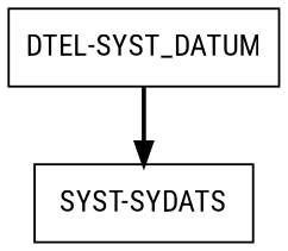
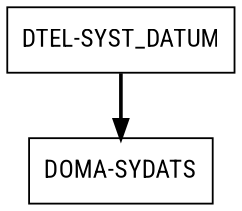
  digraph {
    fontname="Roboto Condensed"
    node [color=black shape=box fontname="Roboto Condensed"]
    "DTEL-SYST_DATUM"
-   "DOMA-SYDATS" [label="SYST-SYDATS"]
+   "DOMA-SYDATS"
    "DTEL-SYST_DATUM" -> "DOMA-SYDATS" [style=bold fontname="Roboto Condensed"]
  }
